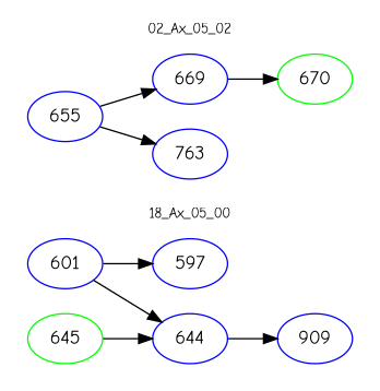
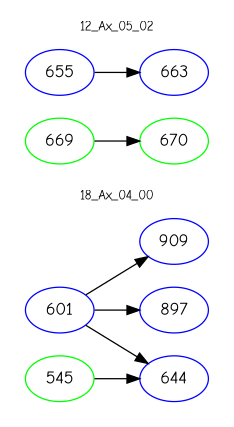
  digraph {
    fontname="Comic Neue"
    rankdir=LR
    node [color=blue fontname="Comic Neue"]
    edge [color=black fontname="Comic Neue"]
    n1 [label=601]
-   n2 [label=597]
+   n2 [label=897]
    n3 [label=909]
    n4 [label=644]
-   n5 [color=green label=645]
+   n5 [color=green label=545]
    n6 [label=655]
-   n7 [label=763]
-   n8 [label=669]
+   n7 [label=663]
+   n8 [color=green label=669]
    n9 [color=green label=670]
    subgraph cluster_1 {
      color=white
      fontsize=10
-     label="18_Ax_05_00"
+     label="18_Ax_04_00"
      n1
      n2
      n3
      n4
      n5
    }
    subgraph cluster_2 {
      color=white
      fontsize=10
-     label="02_Ax_05_02"
+     label="12_Ax_05_02"
      n6
      n7
      n8
      n9
    }
    n1 -> n2
-   n4 -> n3
+   n1 -> n3
    n1 -> n4
    n5 -> n4
    n6 -> n7
-   n6 -> n8
    n8 -> n9
  }
